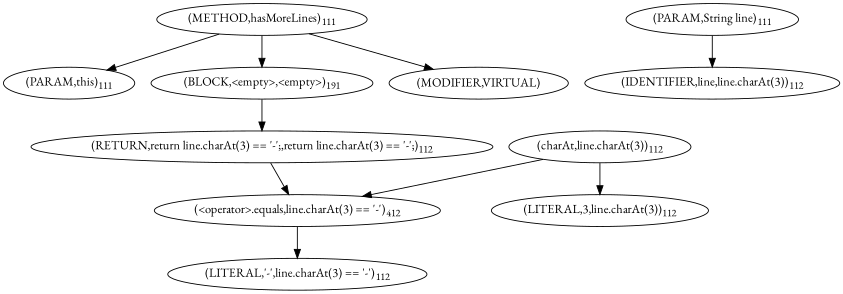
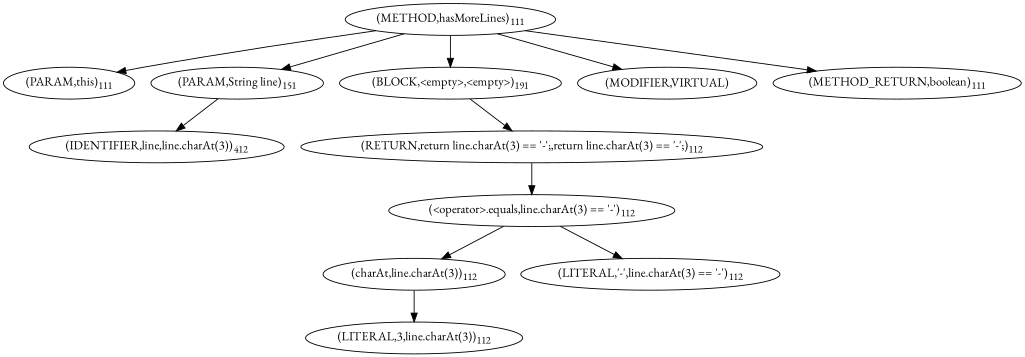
  digraph {
    fontname="EB Garamond"
    node [fontname="EB Garamond"]
    edge [fontname="EB Garamond"]
    n1 [label=<(METHOD,hasMoreLines)<SUB>111</SUB>>]
    n2 [label=<(PARAM,this)<SUB>111</SUB>>]
-   n3 [label=<(PARAM,String line)<SUB>111</SUB>>]
+   n3 [label=<(PARAM,String line)<SUB>151</SUB>>]
    n4 [label=<(BLOCK,&lt;empty&gt;,&lt;empty&gt;)<SUB>191</SUB>>]
    n5 [label=<(MODIFIER,VIRTUAL)>]
-   n7 [label=<(IDENTIFIER,line,line.charAt(3))<SUB>112</SUB>>]
+   n6 [label=<(METHOD_RETURN,boolean)<SUB>111</SUB>>]
+   n7 [label=<(IDENTIFIER,line,line.charAt(3))<SUB>412</SUB>>]
    n8 [label=<(RETURN,return line.charAt(3) == '-';,return line.charAt(3) == '-';)<SUB>112</SUB>>]
-   n9 [label=<(&lt;operator&gt;.equals,line.charAt(3) == '-')<SUB>412</SUB>>]
+   n9 [label=<(&lt;operator&gt;.equals,line.charAt(3) == '-')<SUB>112</SUB>>]
    n10 [label=<(charAt,line.charAt(3))<SUB>112</SUB>>]
    n11 [label=<(LITERAL,'-',line.charAt(3) == '-')<SUB>112</SUB>>]
    n12 [label=<(LITERAL,3,line.charAt(3))<SUB>112</SUB>>]
    n1 -> n2
+   n1 -> n3
    n1 -> n4
    n1 -> n5
+   n1 -> n6
    n3 -> n7
    n4 -> n8
    n8 -> n9
-   n10 -> n9
+   n9 -> n10
    n9 -> n11
    n10 -> n12
  }
